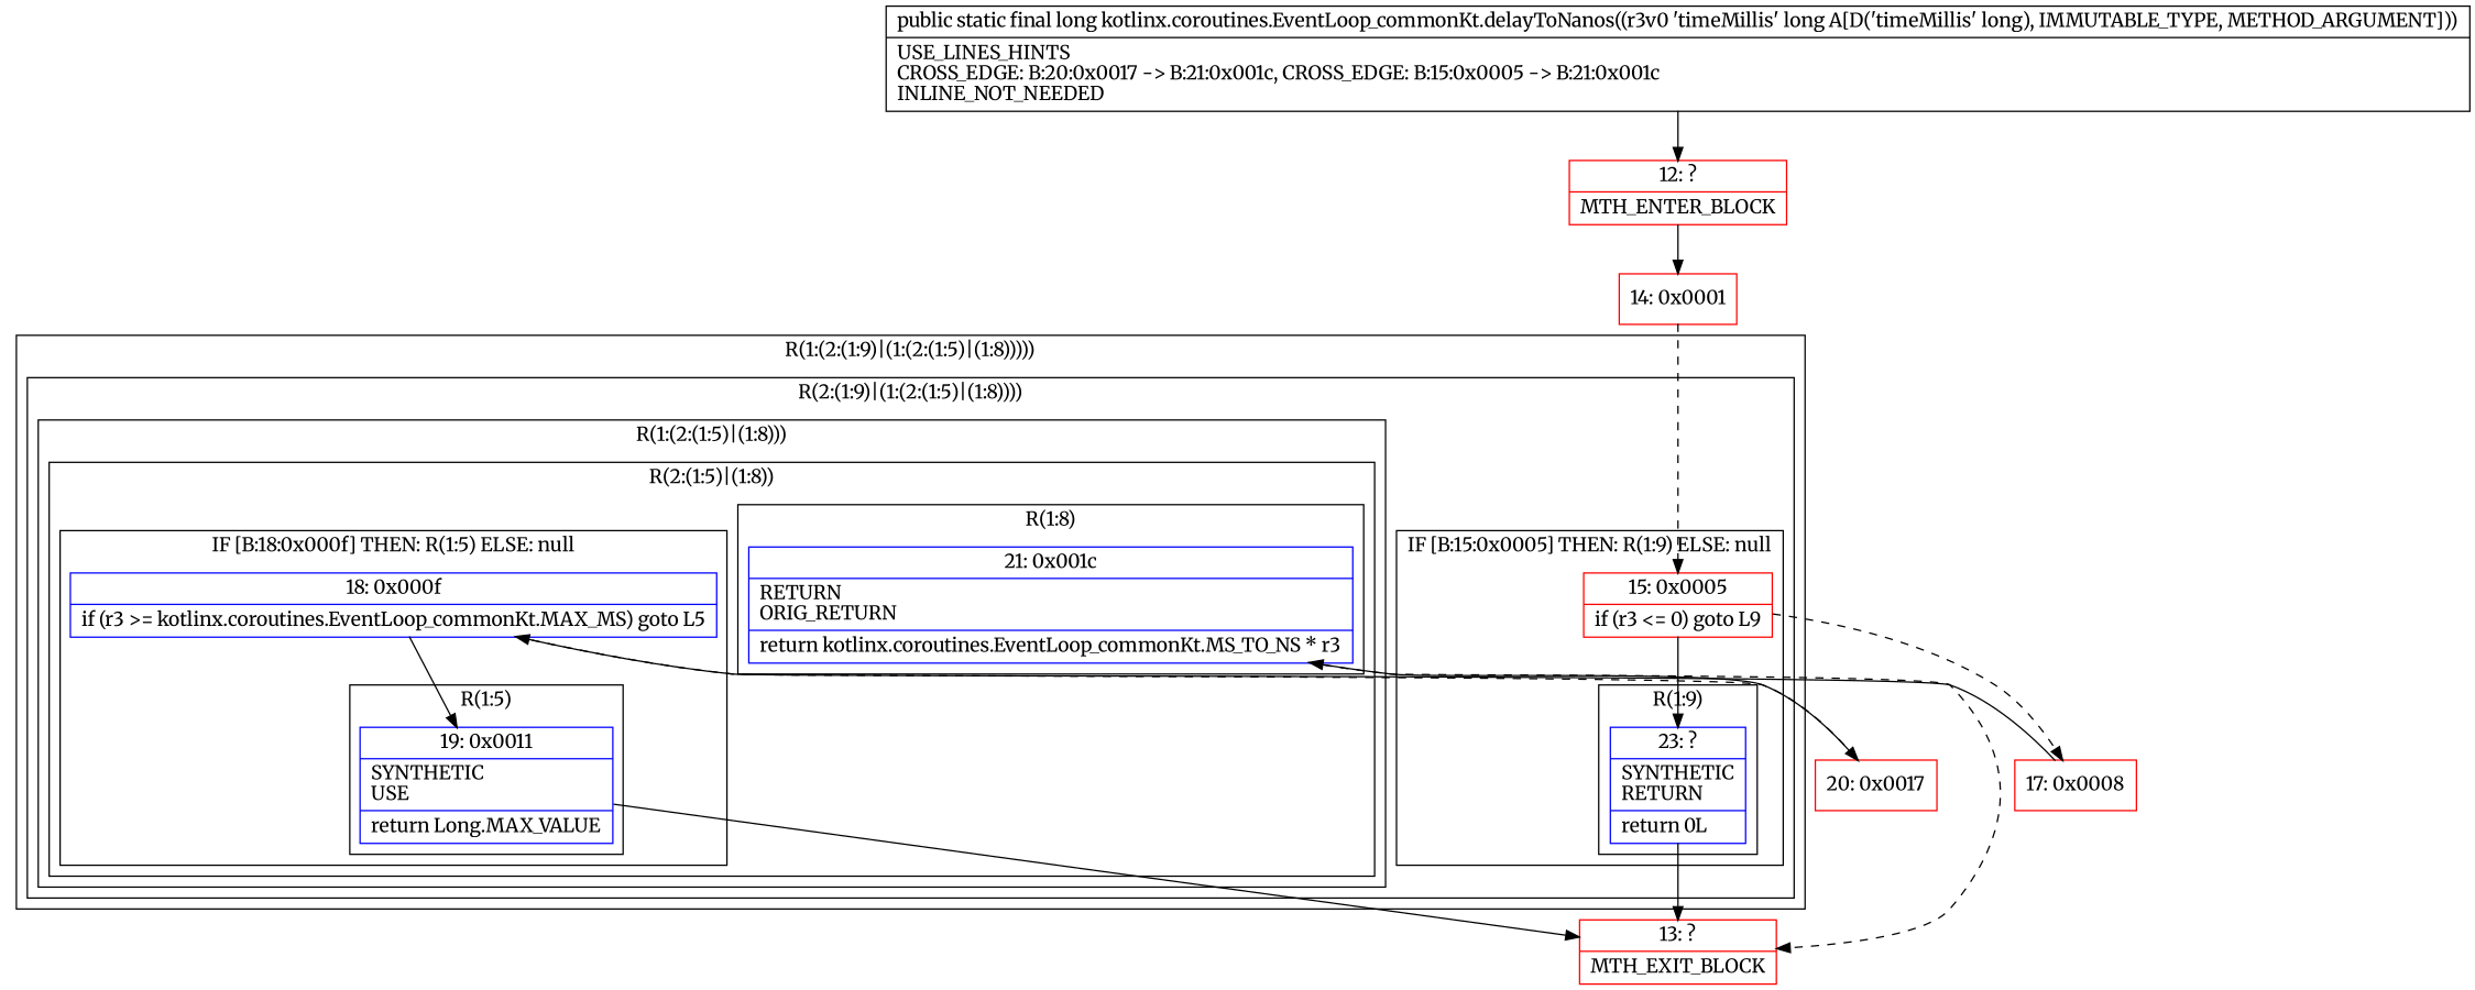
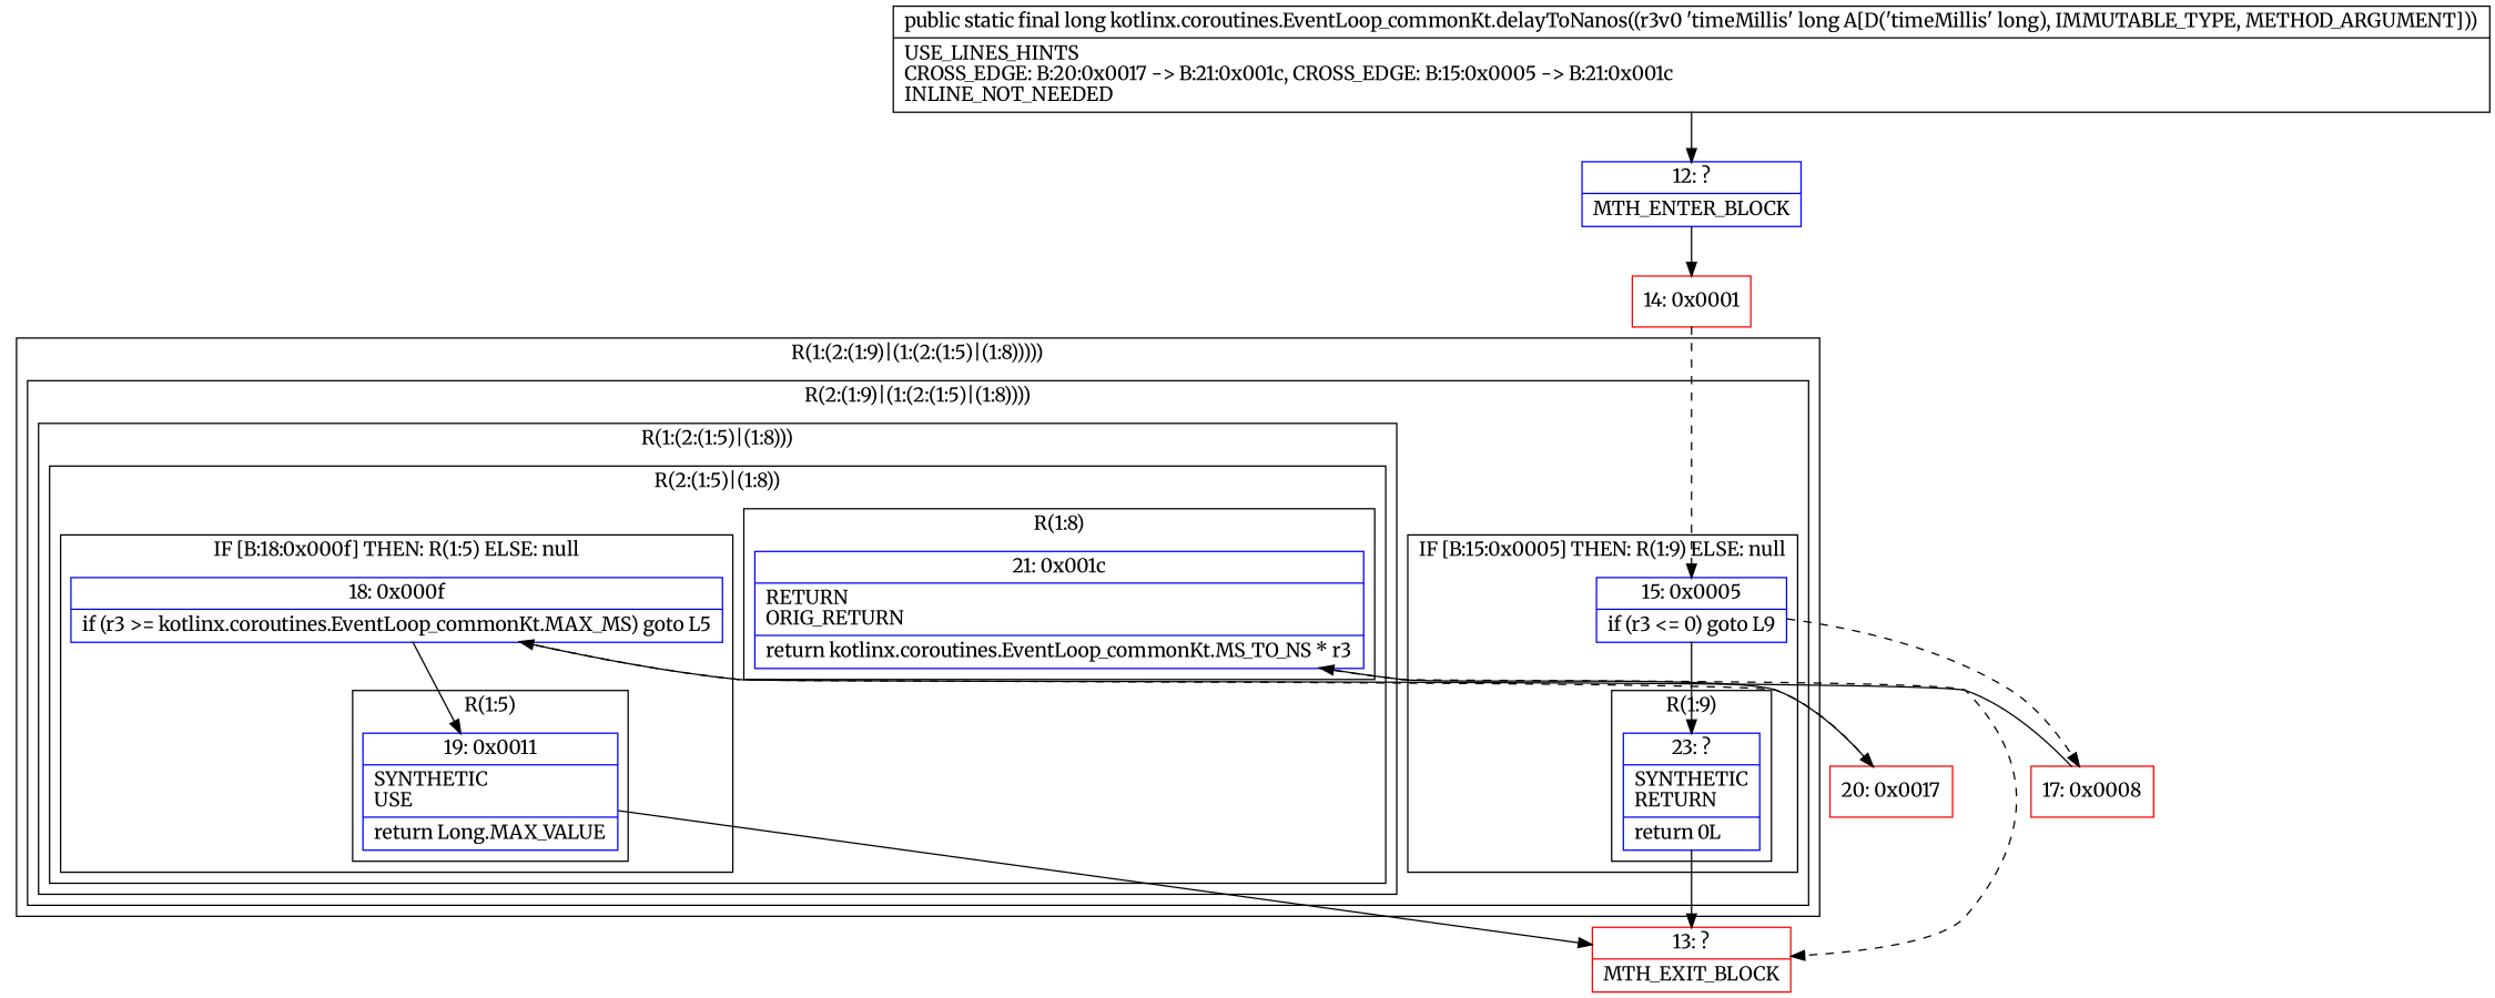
  digraph {
    fontname=Merriweather
    node [color=blue fontname=Merriweather shape=record]
    edge [fontname=Merriweather]
    n1 [label="{23\:\ ?|SYNTHETIC\lRETURN\l|return 0L\l}"]
-   n2 [color=red label="{15\:\ 0x0005|if (r3 \<= 0) goto L9\l}"]
+   n2 [label="{15\:\ 0x0005|if (r3 \<= 0) goto L9\l}"]
    n3 [label="{19\:\ 0x0011|SYNTHETIC\lUSE\l|return Long.MAX_VALUE\l}"]
    n4 [label="{18\:\ 0x000f|if (r3 \>= kotlinx.coroutines.EventLoop_commonKt.MAX_MS) goto L5\l}"]
    n5 [label="{21\:\ 0x001c|RETURN\lORIG_RETURN\l|return kotlinx.coroutines.EventLoop_commonKt.MS_TO_NS * r3\l}"]
    n6 [color=red label="{13\:\ ?|MTH_EXIT_BLOCK\l}"]
    n7 [color=red label="{17\:\ 0x0008}"]
    n8 [color=red label="{20\:\ 0x0017}"]
-   n9 [color=red label="{12\:\ ?|MTH_ENTER_BLOCK\l}"]
+   n9 [label="{12\:\ ?|MTH_ENTER_BLOCK\l}"]
    n10 [color=red label="{14\:\ 0x0001}"]
    n11 [label="{public static final long kotlinx.coroutines.EventLoop_commonKt.delayToNanos((r3v0 'timeMillis' long A[D('timeMillis' long), IMMUTABLE_TYPE, METHOD_ARGUMENT]))  | USE_LINES_HINTS\lCROSS_EDGE: B:20:0x0017 \-\> B:21:0x001c, CROSS_EDGE: B:15:0x0005 \-\> B:21:0x001c\lINLINE_NOT_NEEDED\l}" color=""]
    subgraph cluster_1 {
      label="R(1:(2:(1:9)|(1:(2:(1:5)|(1:8)))))"
      subgraph cluster_2 {
        label="R(2:(1:9)|(1:(2:(1:5)|(1:8))))"
        subgraph cluster_3 {
          label="IF [B:15:0x0005] THEN: R(1:9) ELSE: null"
          n2
          subgraph cluster_4 {
            label="R(1:9)"
            n1
          }
        }
        subgraph cluster_5 {
          label="R(1:(2:(1:5)|(1:8)))"
          subgraph cluster_6 {
            label="R(2:(1:5)|(1:8))"
            subgraph cluster_7 {
              label="IF [B:18:0x000f] THEN: R(1:5) ELSE: null"
              n4
              subgraph cluster_8 {
                label="R(1:5)"
                n3
              }
            }
            subgraph cluster_9 {
              label="R(1:8)"
              n5
            }
          }
        }
      }
    }
    n1 -> n6
    n2 -> n1
    n2 -> n7 [style=dashed]
    n3 -> n6
    n4 -> n3
    n4 -> n8 [style=dashed]
    n5 -> n6 [style=dashed]
    n7 -> n4
    n8 -> n5
    n9 -> n10
    n10 -> n2 [style=dashed]
    n11 -> n9
  }
